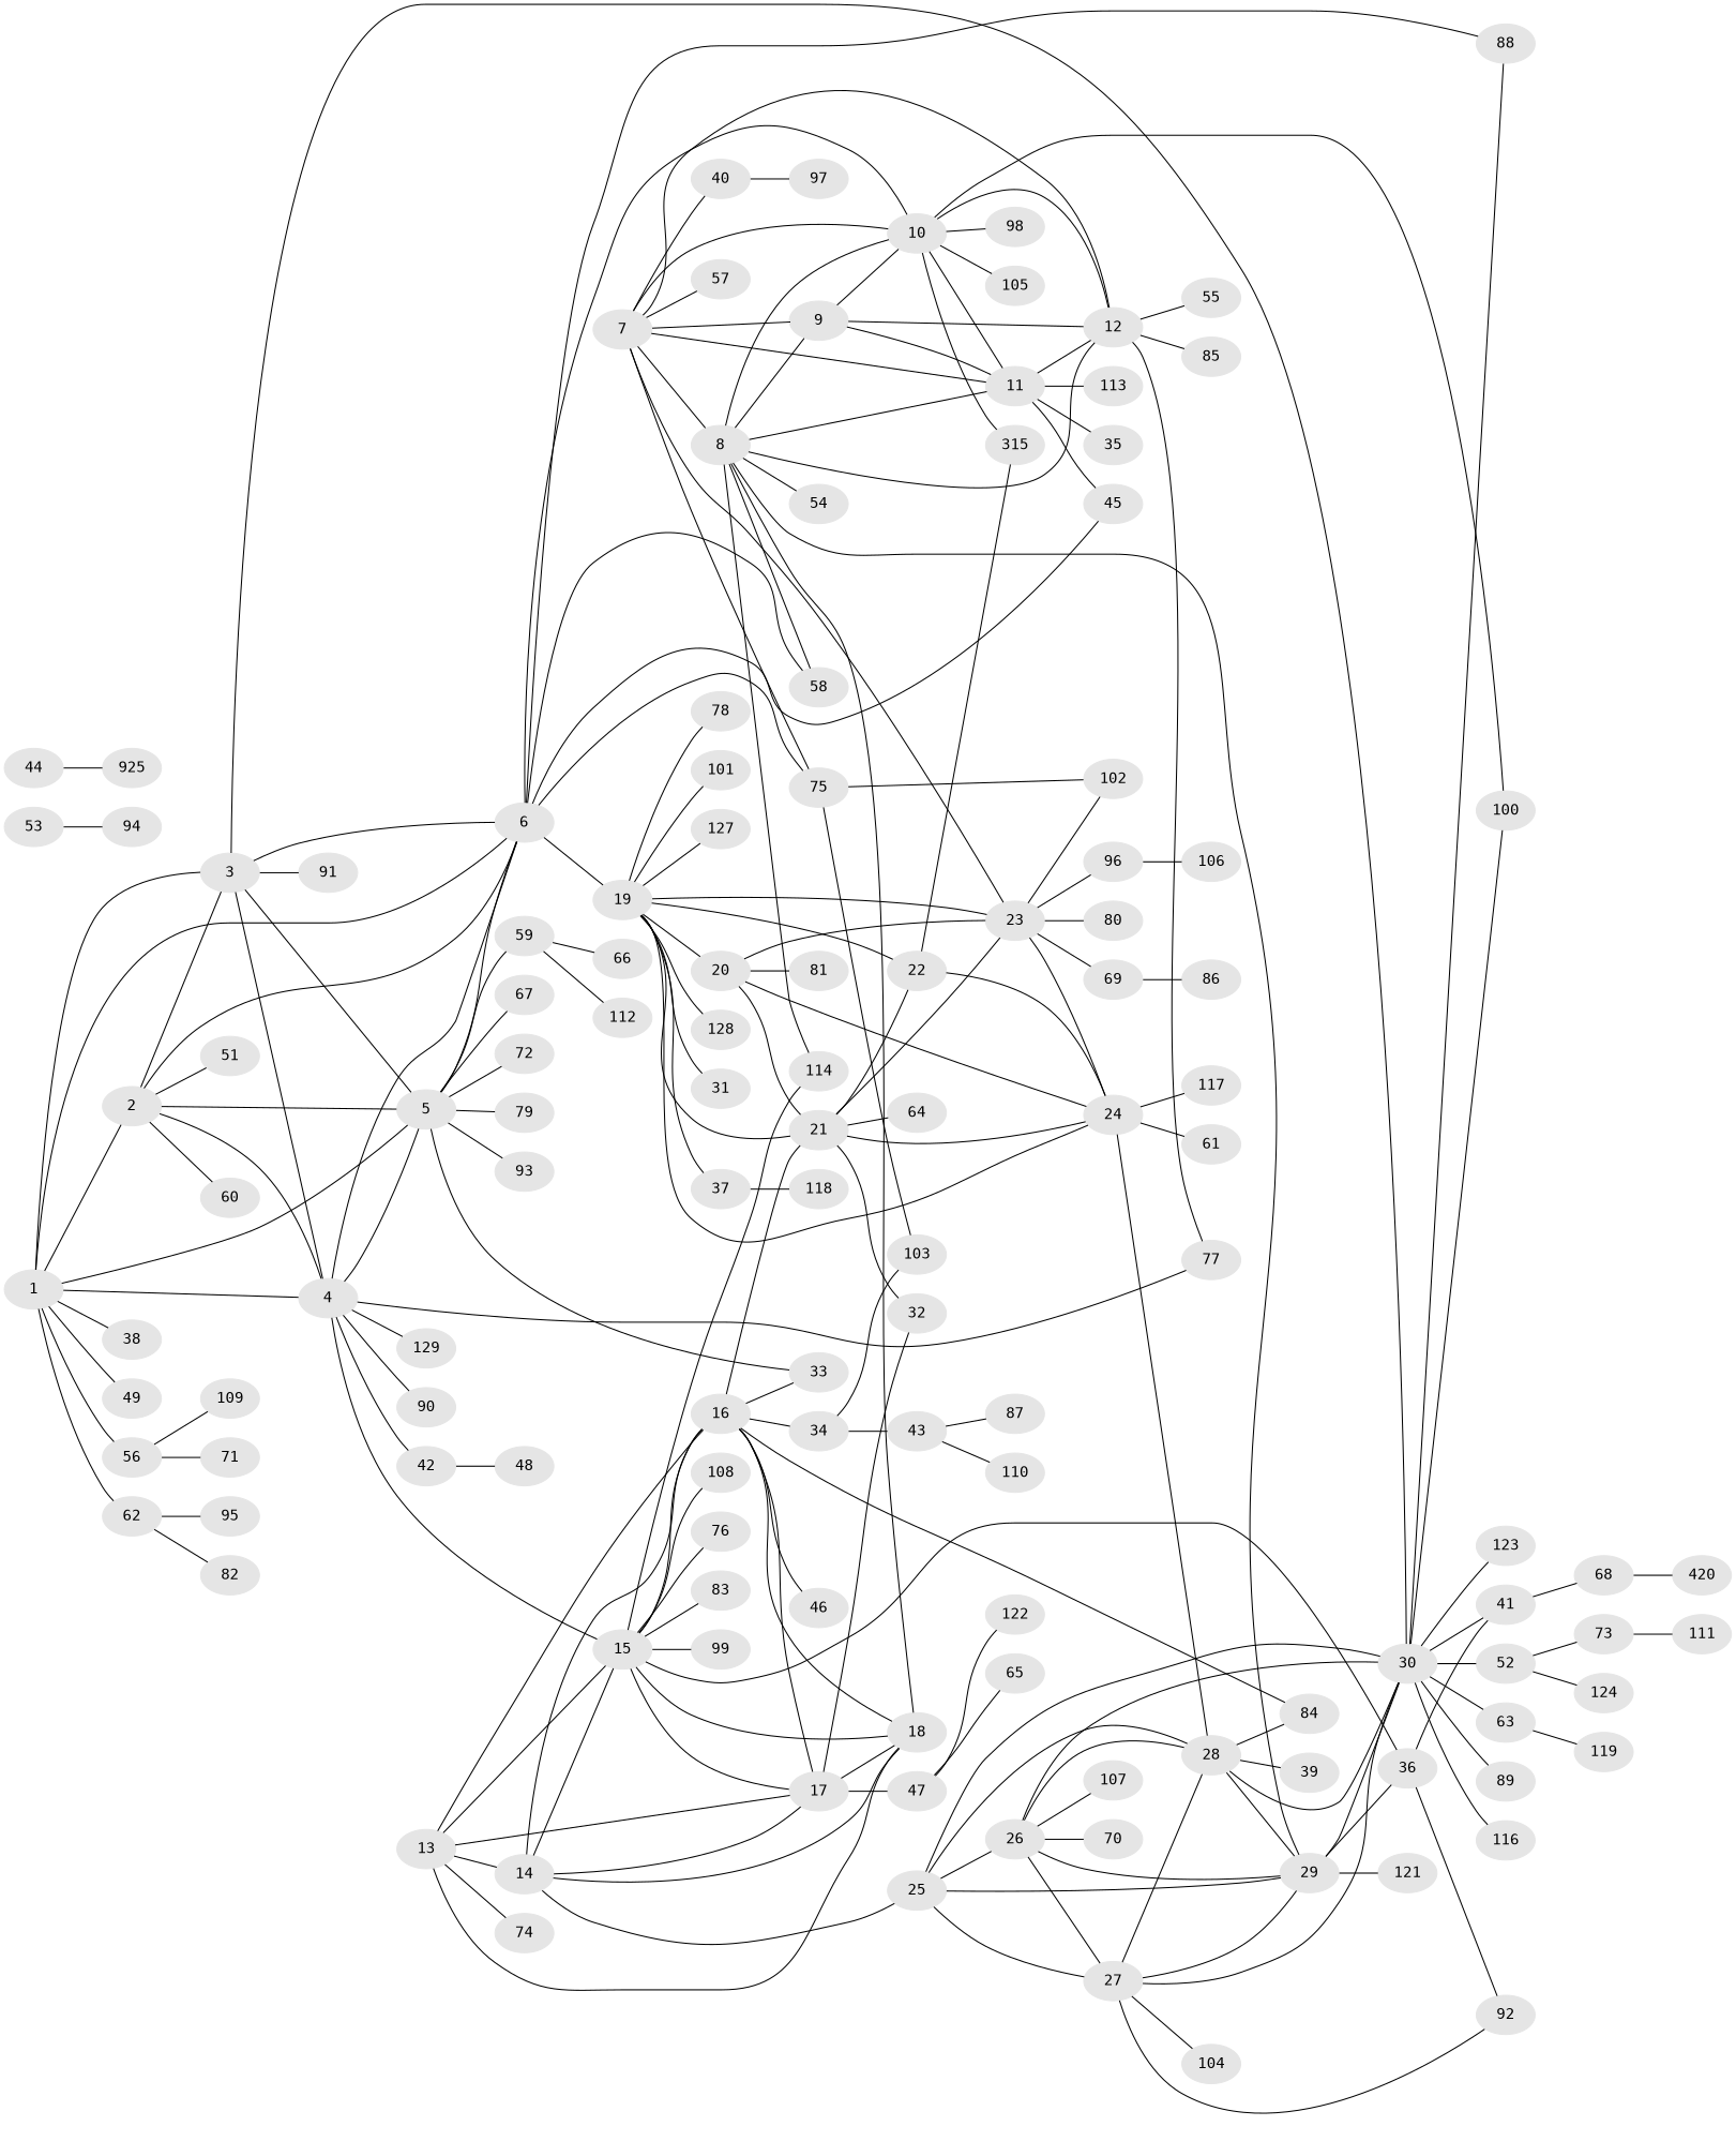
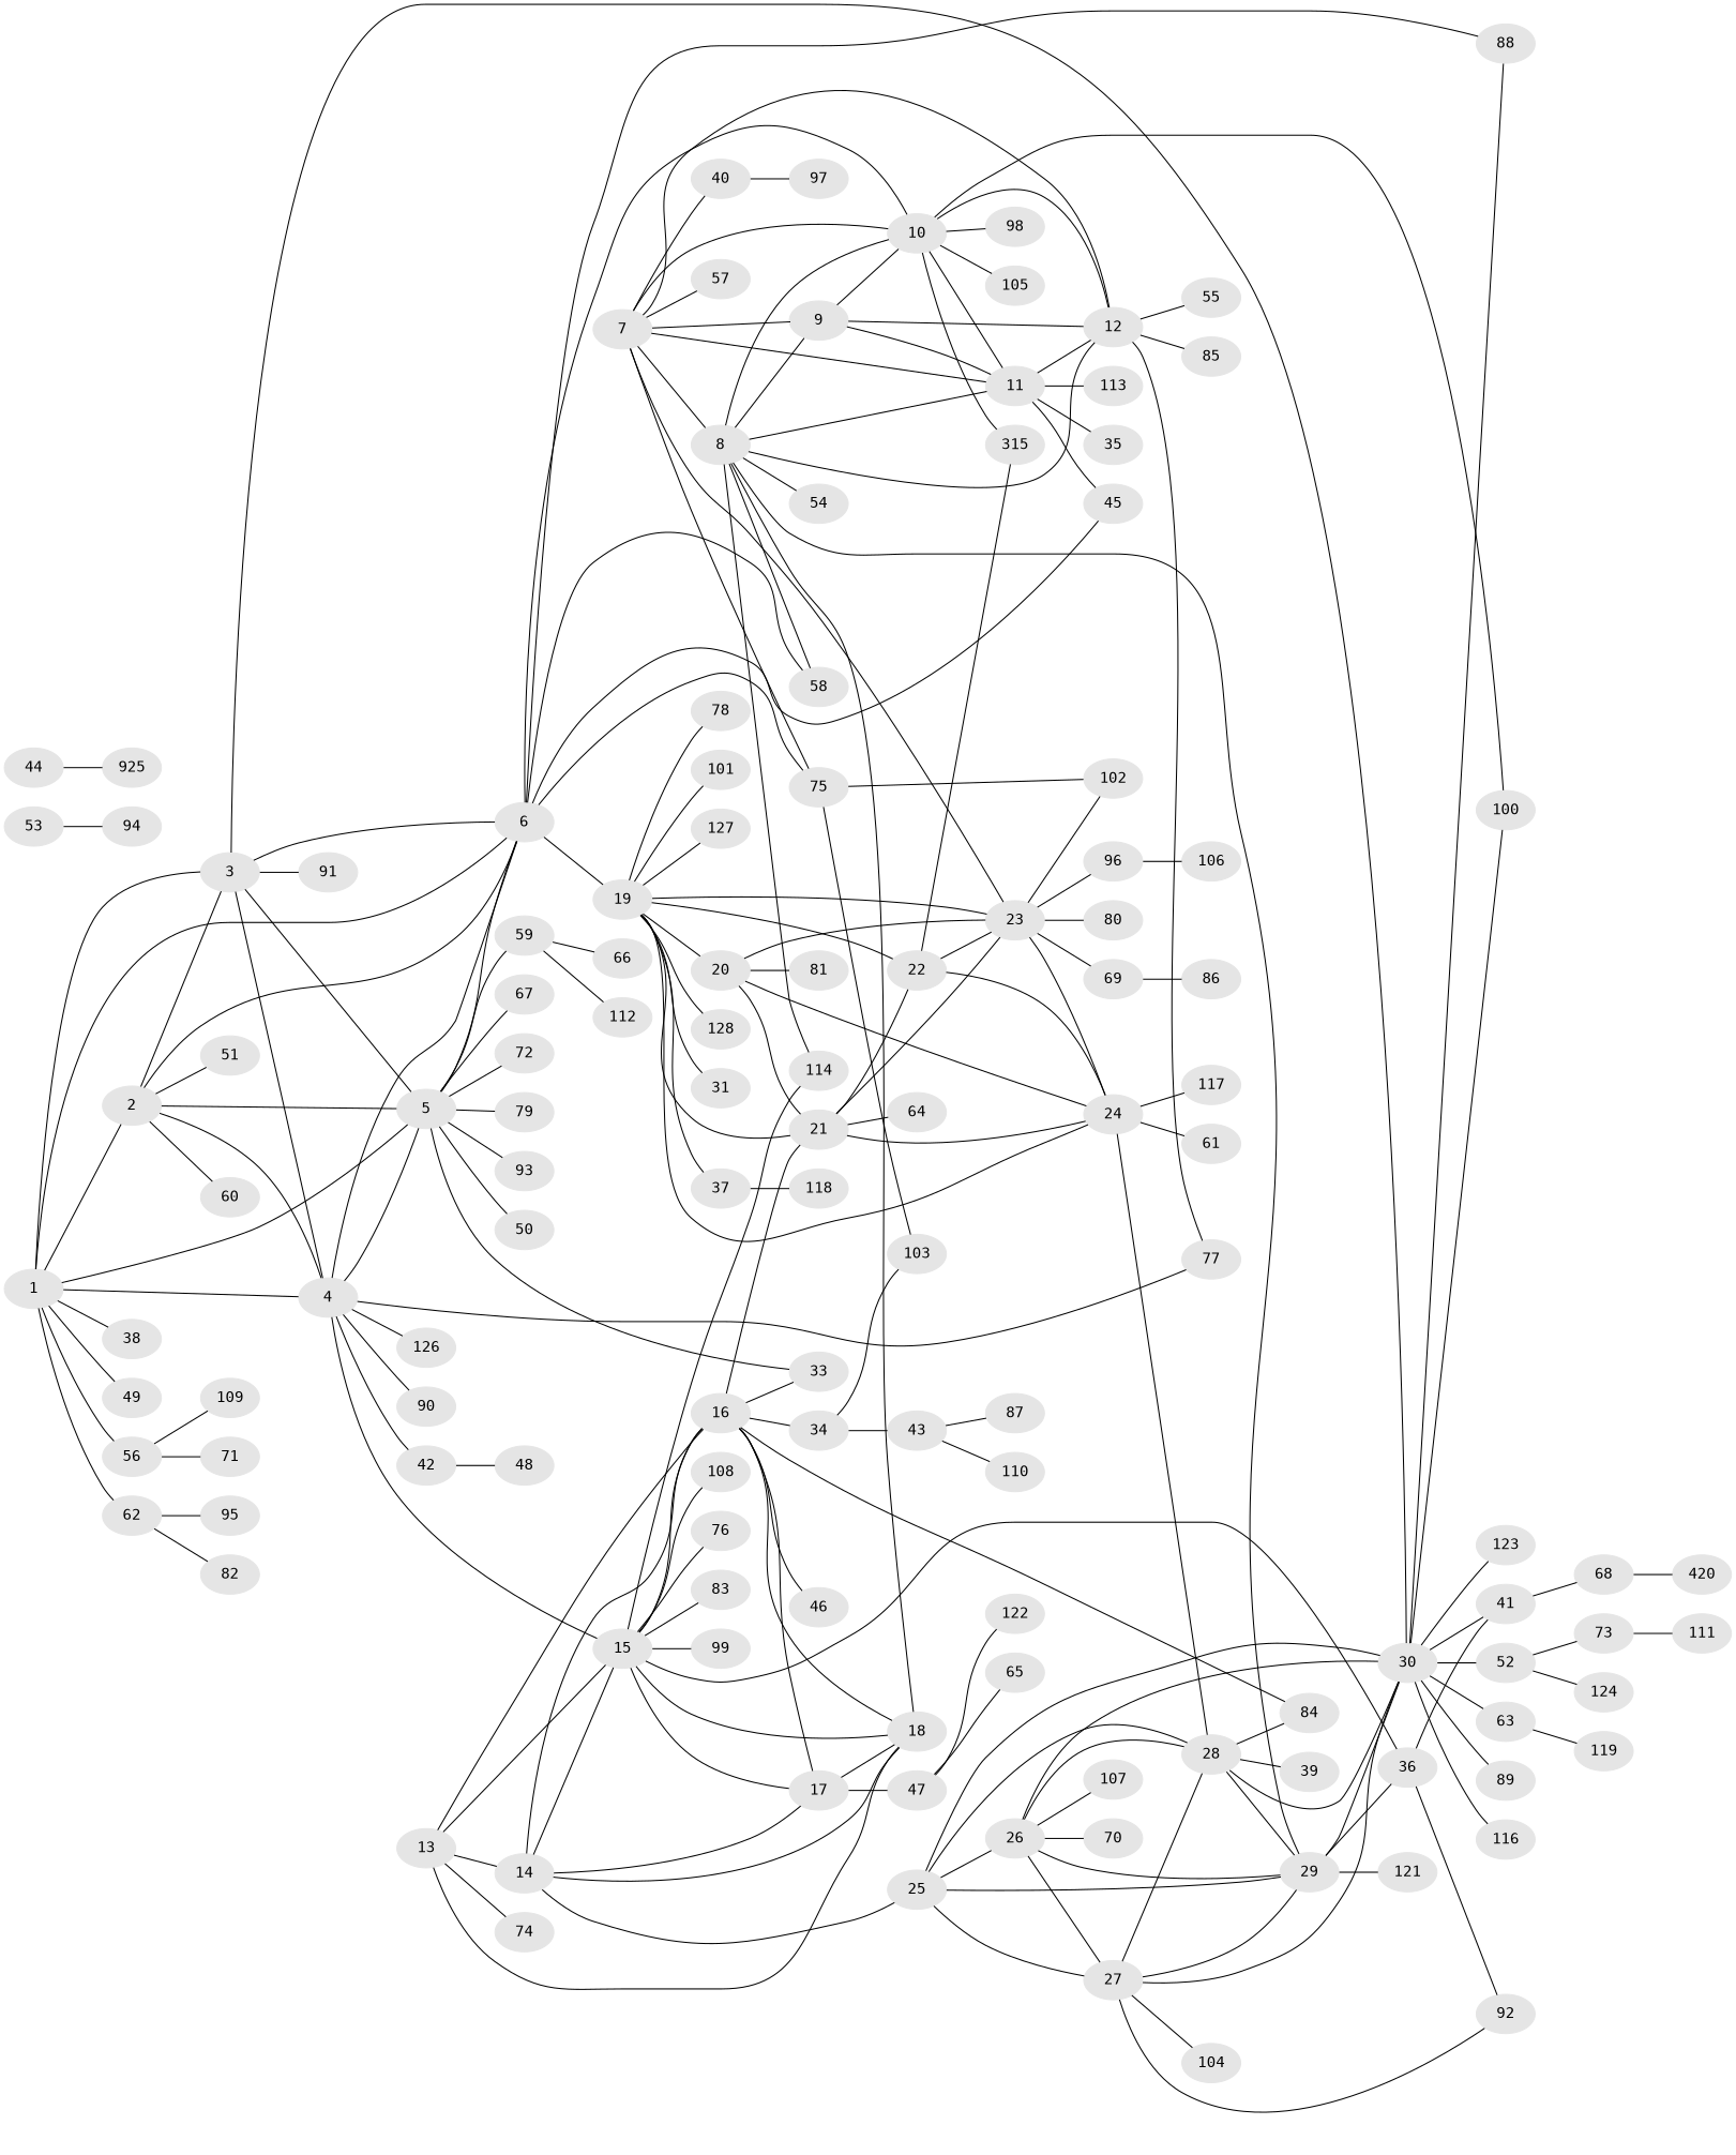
  graph {
    fontname="DejaVu Sans Mono"
    rankdir=LR
    node [color=gray90 fontname="DejaVu Sans Mono" style=filled]
    edge [fontname="DejaVu Sans Mono"]
    1
    2
    3
    4
    5
    6
    38
    49
    56
    62
    51
    60
    30
    91
    15
    42
    77
    90
-   126 [label=129]
+   126
    33
+   50
    59
    67
    72
    79
    93
    10
    19
    45
    58
    75
    88
    71
    109
    82
    95
    100
    41
    52
    63
    89
    116
    123
    18
    114
    16
    17
    36
    76
    83
    99
    108
    48
    66
    112
    11
    12
    98
    105
    n60 [label=315]
    23
    21
    20
    22
    24
    31
    37
    78
    101
    127
    128
    102
    103
    7
    8
    9
    40
    57
    29
    54
    35
    113
    55
    85
    69
    80
    96
    97
    121
    53
    94
    13
    14
    74
    25
    34
    46
    84
-   32
    47
    28
    26
    27
    92
    64
    43
    65
    122
    81
    61
    117
    118
    86
    106
    39
    70
    107
    104
    n119 [label=925]
    44
    68
    73
    124
    119
    87
    110
    n127 [label=420]
    111
    1 -- 2
    1 -- 3
    1 -- 4
    1 -- 5
    1 -- 6
    1 -- 38
    1 -- 49
    1 -- 56
    1 -- 62
    2 -- 3
    2 -- 4
    2 -- 5
    2 -- 6
    2 -- 51
    2 -- 60
    3 -- 4
    3 -- 5
    3 -- 6
    3 -- 30
    3 -- 91
    4 -- 5
    4 -- 6
    4 -- 15
    4 -- 42
    4 -- 77
    4 -- 90
    4 -- 126
    5 -- 6
    5 -- 33
+   5 -- 50
    5 -- 59
    5 -- 67
    5 -- 72
    5 -- 79
    5 -- 93
    6 -- 10
    6 -- 19
    6 -- 45
    6 -- 58
    6 -- 75
    6 -- 88
    56 -- 71
    56 -- 109
    62 -- 82
    62 -- 95
    30 -- 88
    30 -- 100
    30 -- 41
    30 -- 52
    30 -- 63
    30 -- 89
    30 -- 116
    30 -- 123
    15 -- 18
    15 -- 114
    15 -- 16
    15 -- 17
    15 -- 36
    15 -- 76
    15 -- 83
    15 -- 99
    15 -- 108
    42 -- 48
    59 -- 66
    59 -- 112
    10 -- 100
    10 -- 11
    10 -- 12
    10 -- 98
    10 -- 105
    10 -- n60
    19 -- 23
    19 -- 21
    19 -- 20
    19 -- 22
    19 -- 24
    19 -- 31
    19 -- 37
    19 -- 78
    19 -- 101
    19 -- 127
    19 -- 128
    75 -- 102
    75 -- 103
    41 -- 68
    52 -- 73
    52 -- 124
    63 -- 119
    16 -- 33
    16 -- 18
    16 -- 17
    16 -- 21
    16 -- 34
    16 -- 46
    16 -- 84
    17 -- 18
-   17 -- 32
    17 -- 47
    36 -- 41
    36 -- 92
    11 -- 45
    11 -- 12
    11 -- 35
    11 -- 113
    12 -- 77
    12 -- 55
    12 -- 85
    23 -- 24
    23 -- 102
    23 -- 69
    23 -- 80
    23 -- 96
    21 -- 23
    21 -- 22
    21 -- 24
-   21 -- 32
    21 -- 64
    20 -- 23
    20 -- 21
    20 -- 24
    20 -- 81
    22 -- n60
+   22 -- 23
    22 -- 24
    24 -- 28
    24 -- 61
    24 -- 117
    37 -- 118
    7 -- 10
    7 -- 75
    7 -- 11
    7 -- 12
    7 -- 23
    7 -- 8
    7 -- 9
    7 -- 40
    7 -- 57
    8 -- 10
    8 -- 58
    8 -- 18
    8 -- 114
    8 -- 11
    8 -- 12
    8 -- 9
    8 -- 29
    8 -- 54
    9 -- 10
    9 -- 11
    9 -- 12
    40 -- 97
    29 -- 30
    29 -- 36
    29 -- 121
    69 -- 86
    96 -- 106
    53 -- 94
    13 -- 15
    13 -- 18
    13 -- 16
-   13 -- 17
    13 -- 14
    13 -- 74
    14 -- 15
    14 -- 18
    14 -- 16
    14 -- 17
    14 -- 25
    25 -- 30
    25 -- 29
    25 -- 28
    25 -- 26
    25 -- 27
    34 -- 103
    34 -- 43
    47 -- 65
    47 -- 122
    28 -- 30
    28 -- 29
    28 -- 84
    28 -- 39
    26 -- 30
    26 -- 29
    26 -- 28
    26 -- 27
    26 -- 70
    26 -- 107
    27 -- 30
    27 -- 29
    27 -- 28
    27 -- 92
    27 -- 104
    43 -- 87
    43 -- 110
    44 -- n119
    68 -- n127
    73 -- 111
  }
